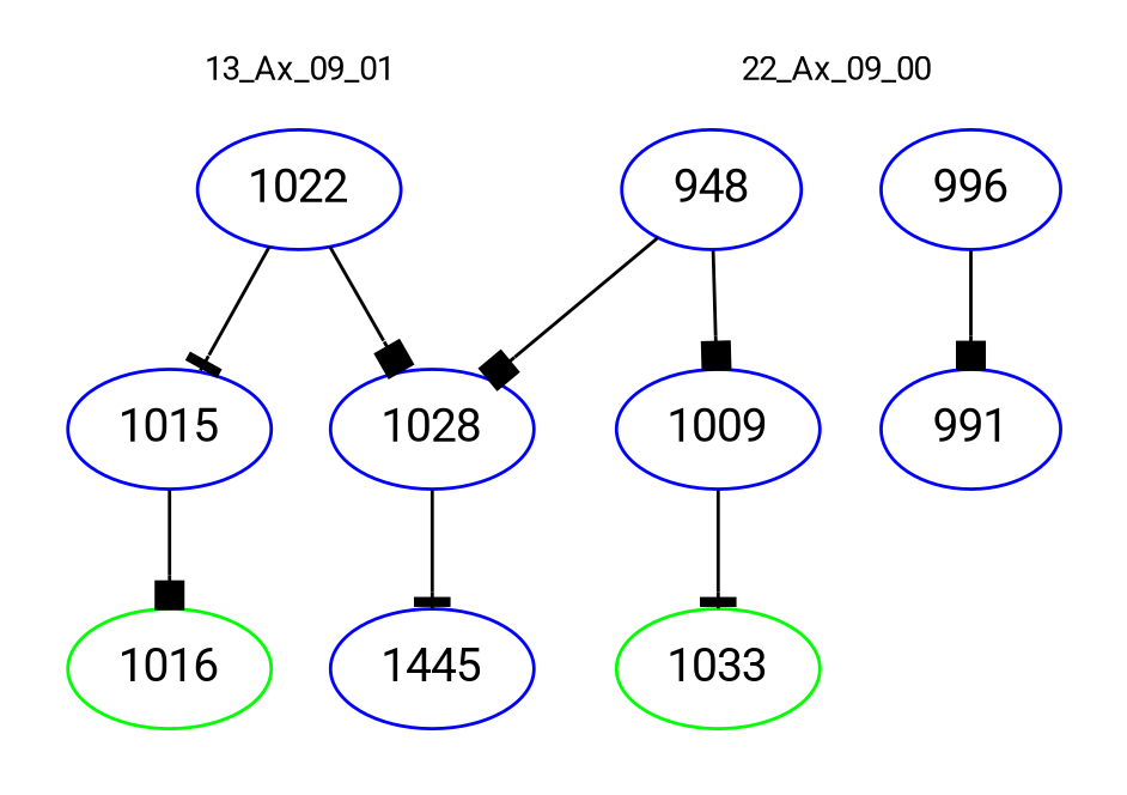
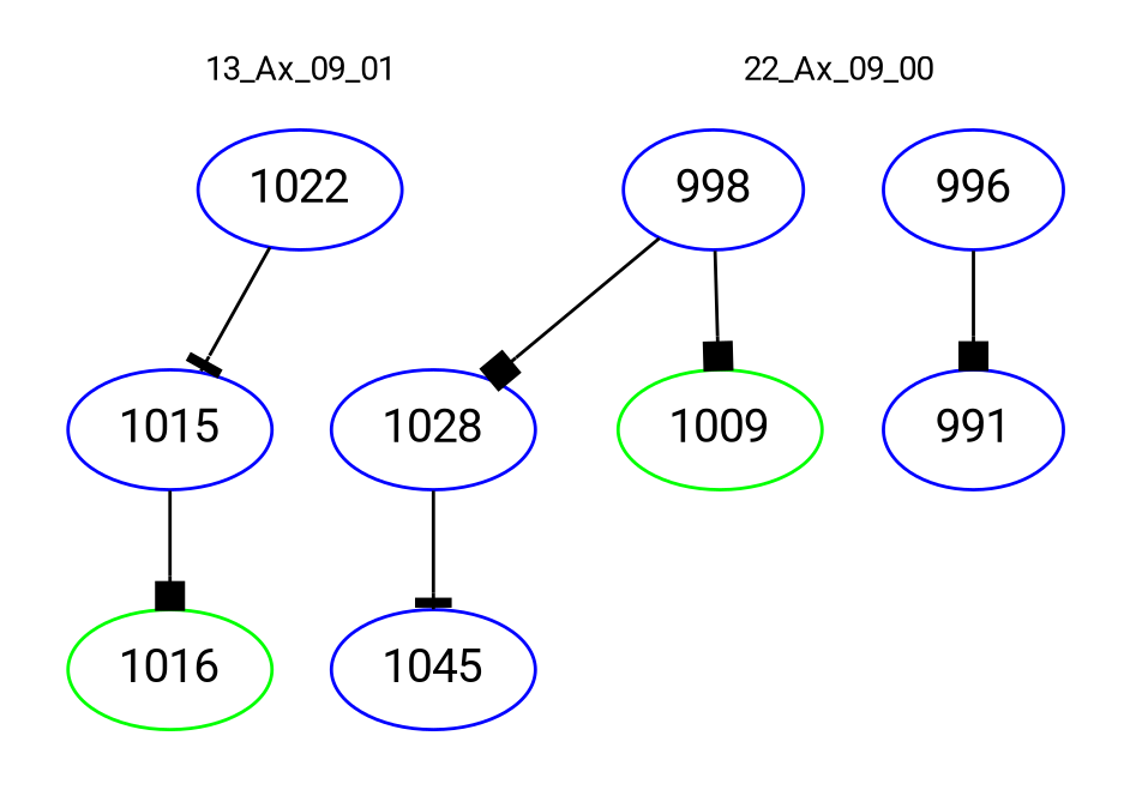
  digraph {
    fontname=Roboto
    node [color=blue fontname=Roboto]
    edge [arrowhead=box color=black fontname=Roboto]
    n1 [label=1022]
    n2 [label=1015]
    n3 [label=1028]
    n4 [color=green label=1016]
-   n5 [label=1445]
-   n6 [label=948]
+   n5 [label=1045]
+   n6 [label=998]
    n7 [label=996]
-   n8 [label=1009]
+   n8 [color=green label=1009]
    n9 [label=991]
-   n10 [color=green label=1033]
    subgraph cluster_1 {
      color=white
      fontsize=10
      label="13_Ax_09_01"
      n1
      n2
      n3
      n4
      n5
    }
    subgraph cluster_2 {
      color=white
      fontsize=10
      label="22_Ax_09_00"
      n6
      n7
      n8
      n9
-     n10
    }
    n1 -> n2 [arrowhead=tee]
-   n1 -> n3
    n2 -> n4
    n3 -> n5 [arrowhead=tee]
    n6 -> n3
    n6 -> n8
    n7 -> n9
-   n8 -> n10 [arrowhead=tee]
  }
